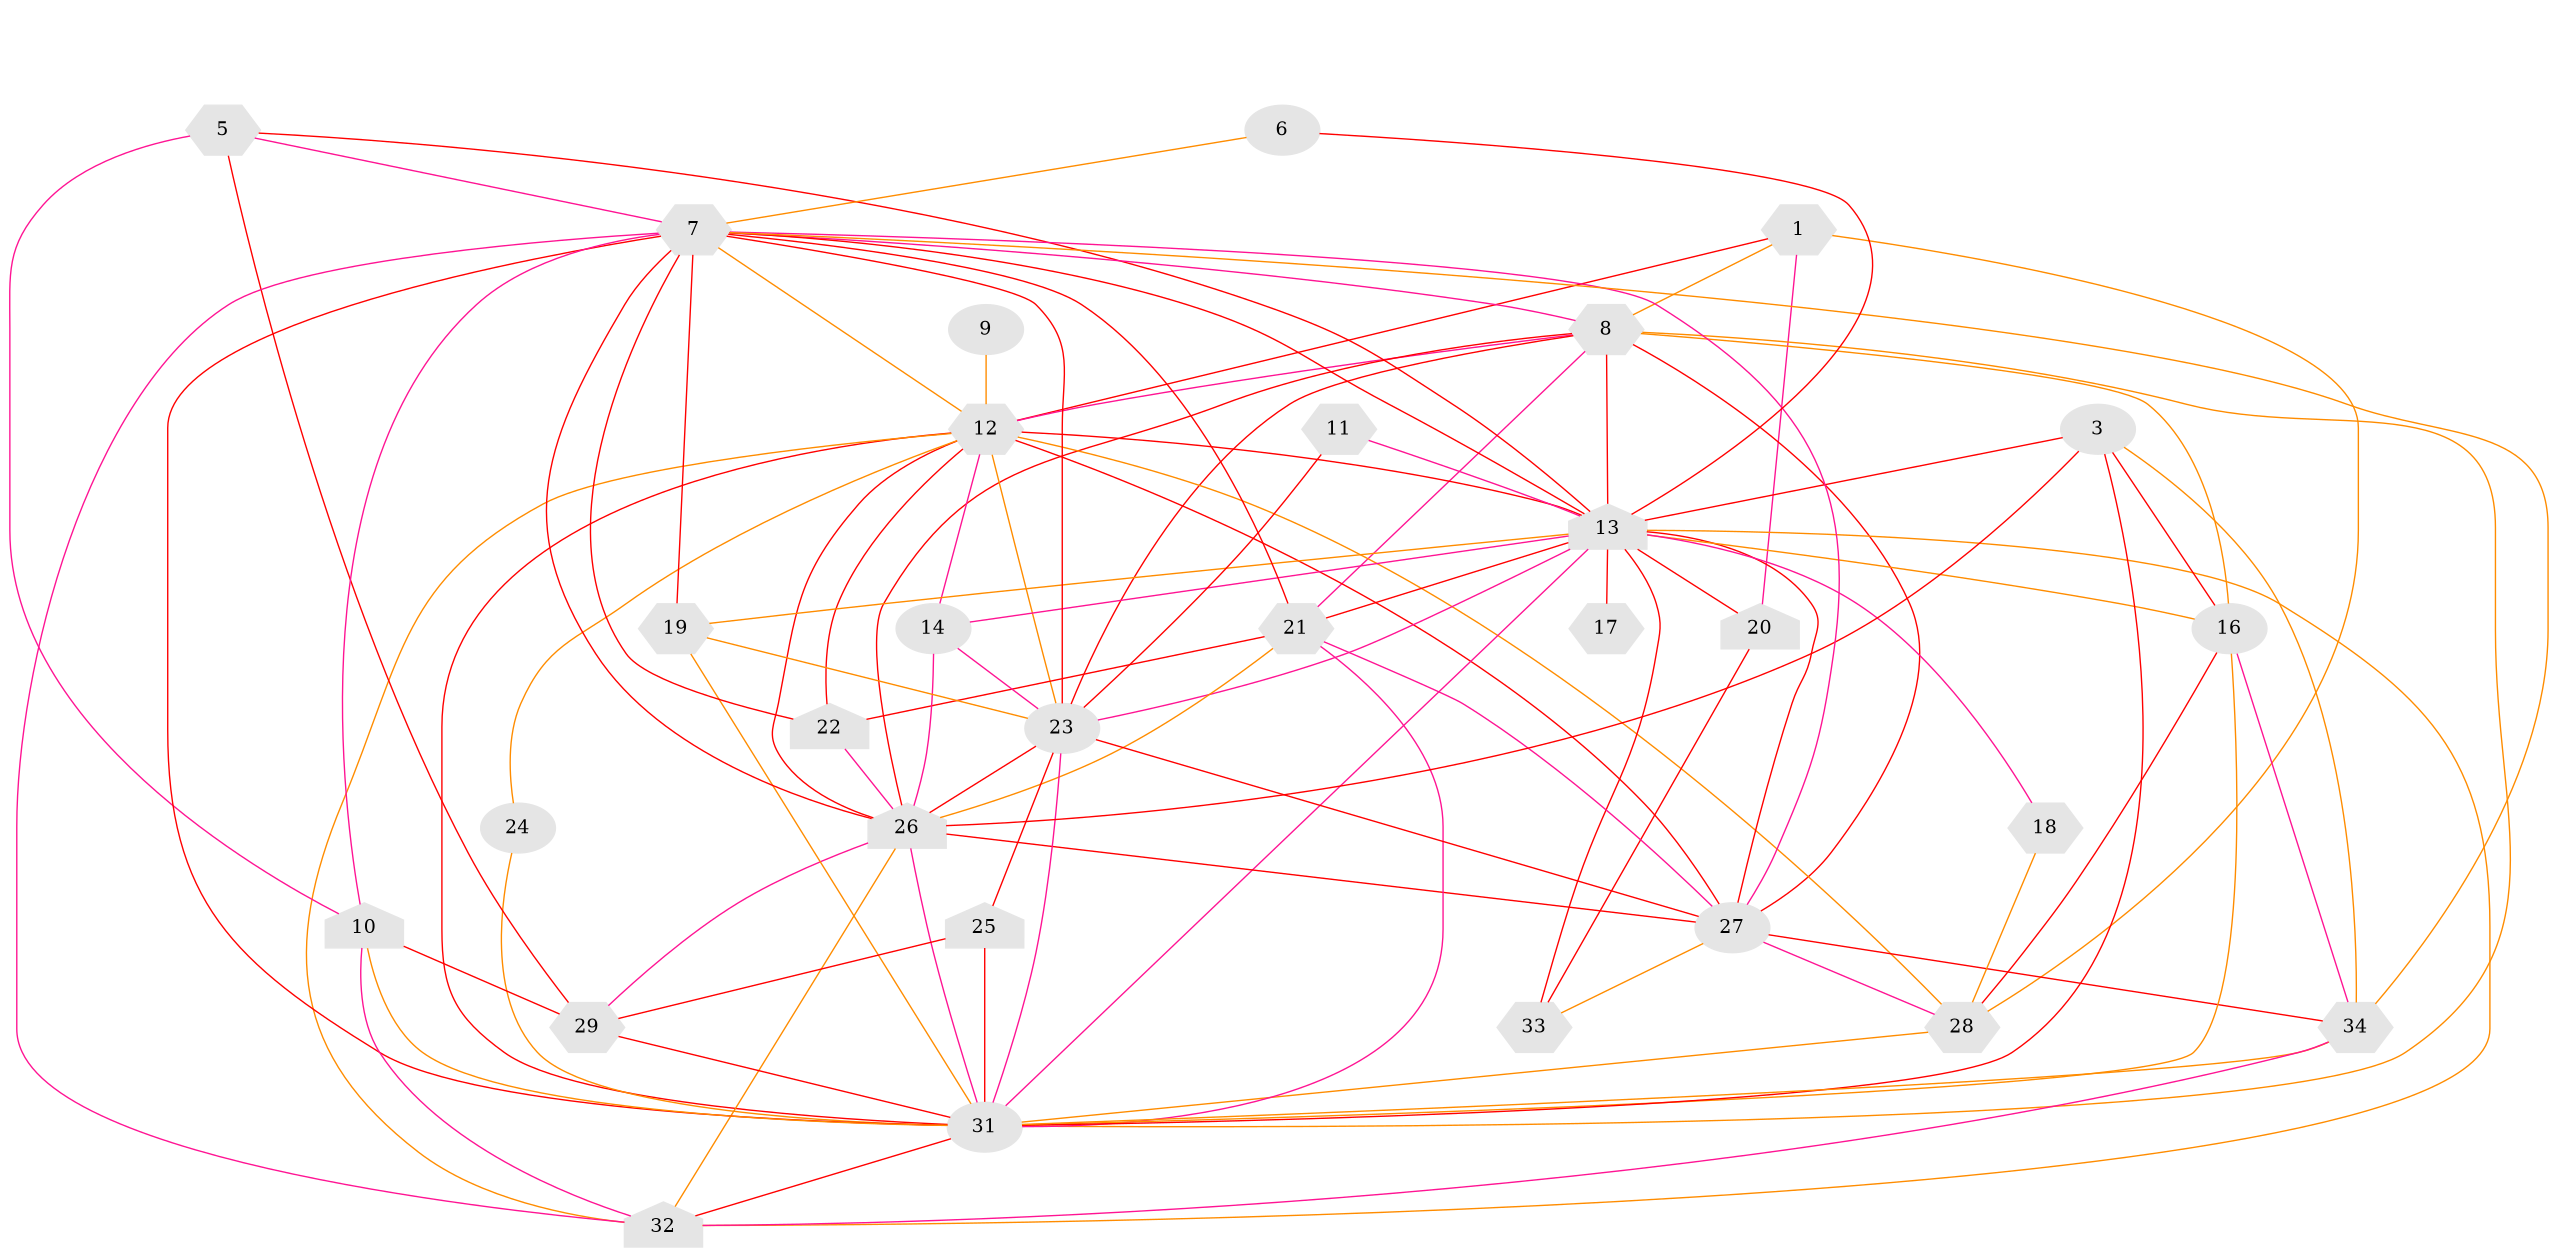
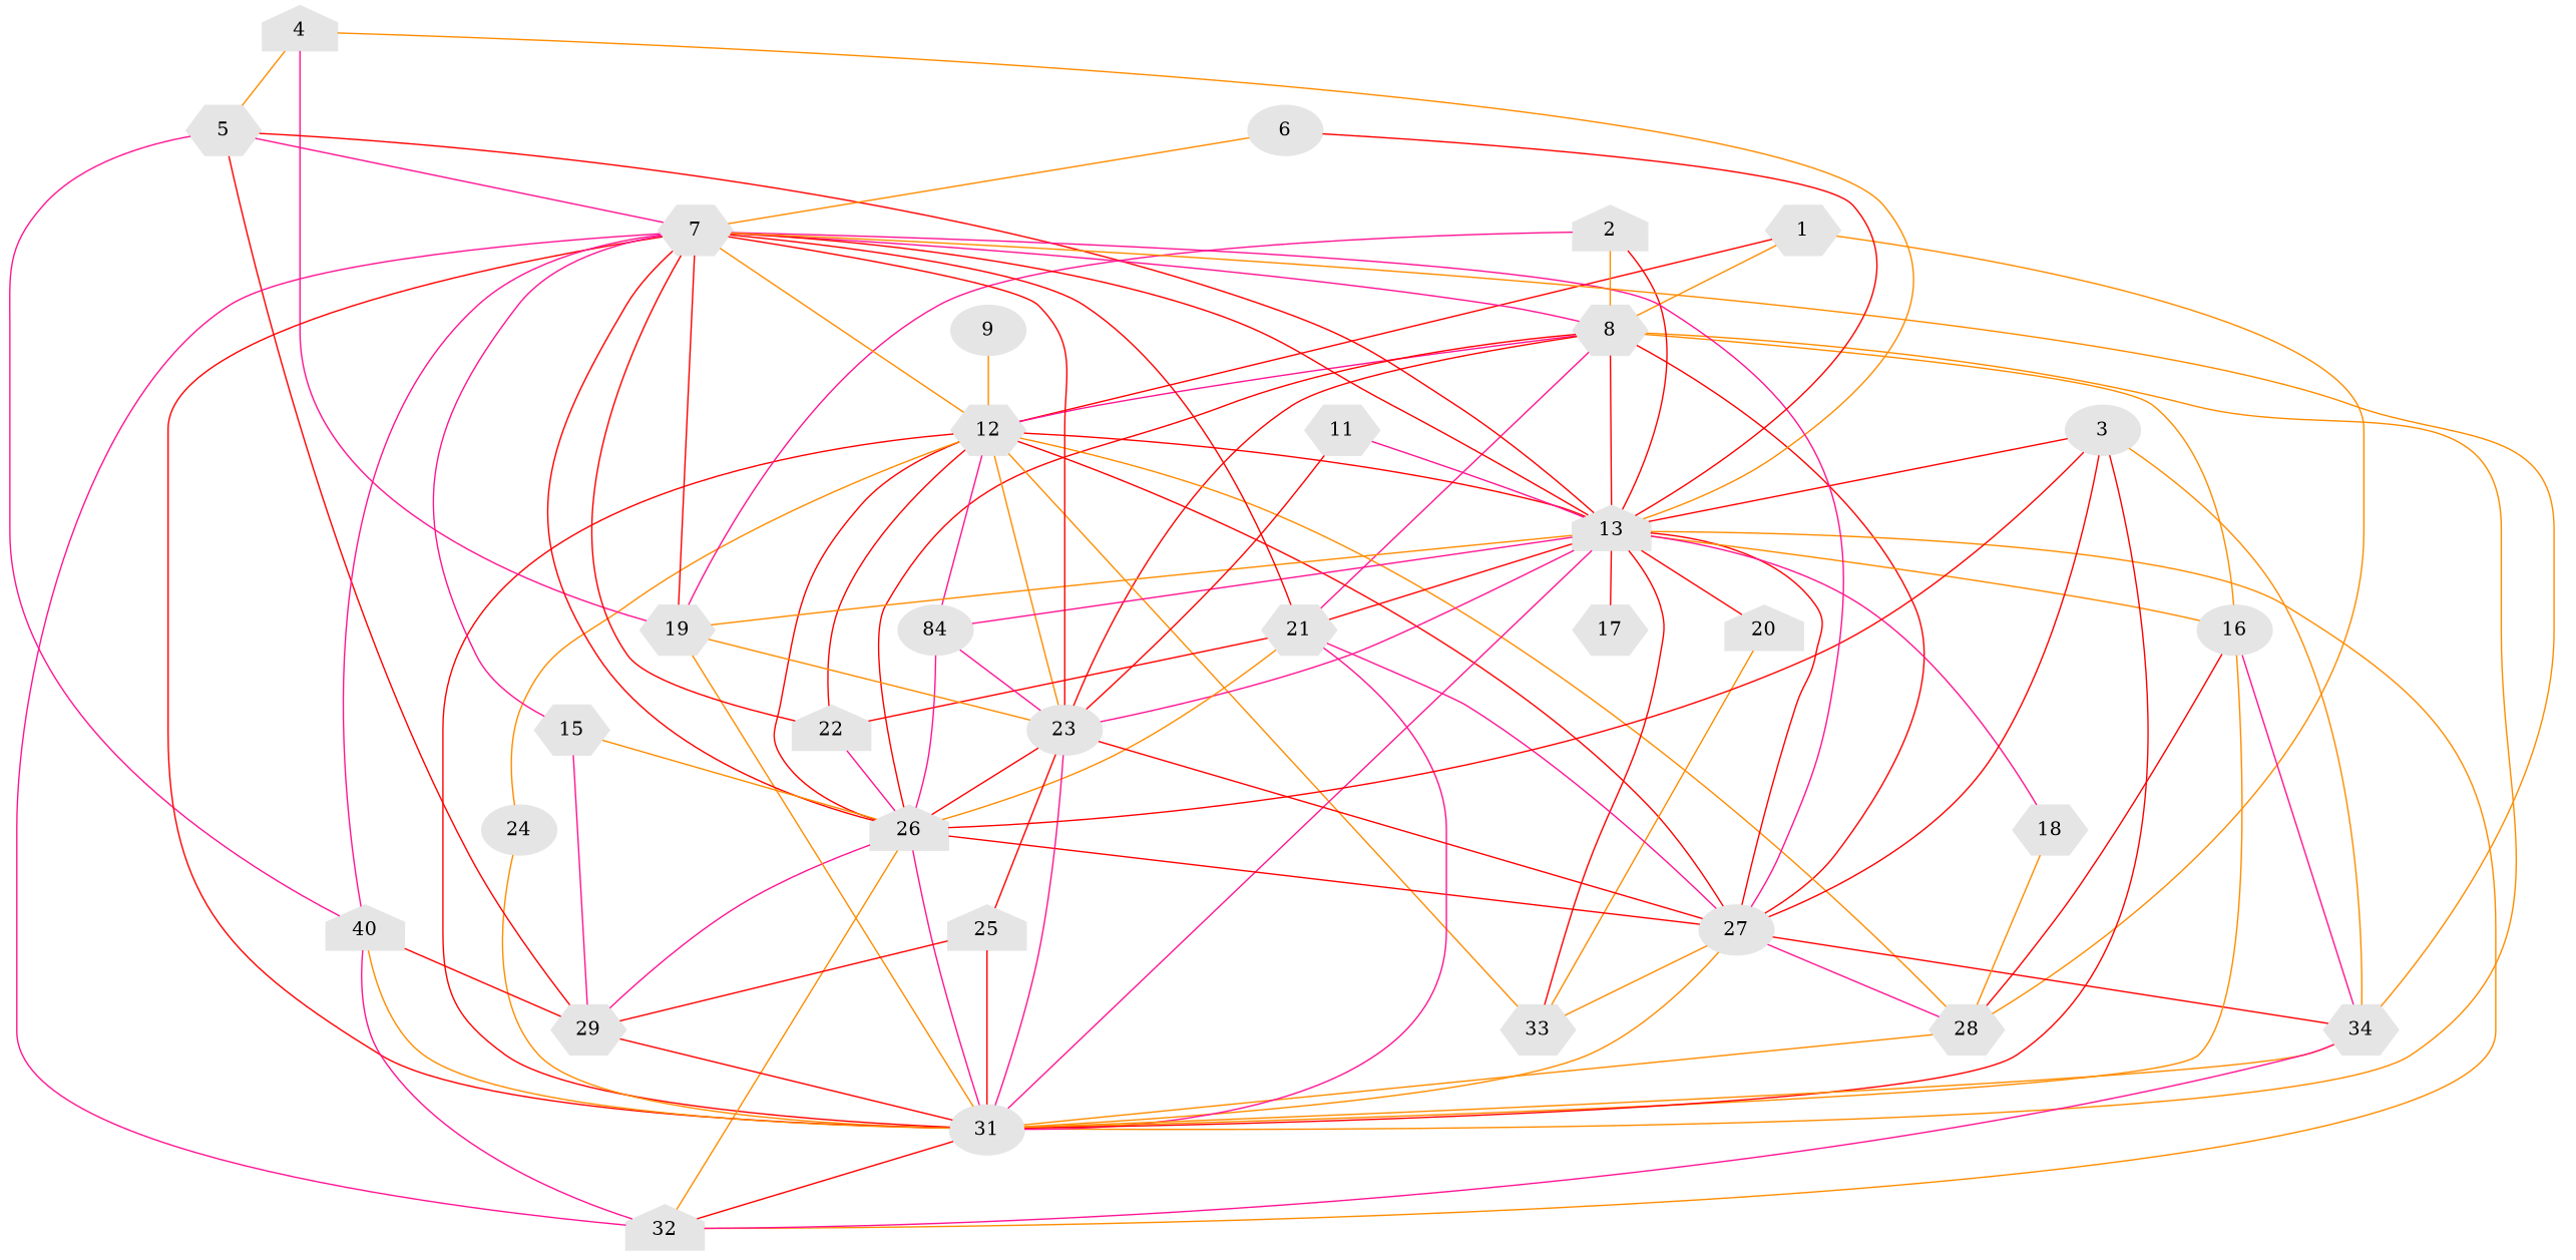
  graph {
    node [color=gray90 shape=hexagon style=filled]
    edge [color=red weight=1.0]
    1
    8
    12
    20 [shape=house]
    28
    13 [shape=house]
    26 [shape=house]
    27 [shape=ellipse]
    31 [shape=ellipse]
    21
    23 [shape=ellipse]
    16 [shape=ellipse]
    22 [shape=house]
-   14 [shape=ellipse]
+   14 [shape=ellipse label=84]
    24 [shape=ellipse]
    33
+   2 [shape=house]
    19
    32 [shape=house]
    17
    18
    3 [shape=ellipse]
    n23 [label=34]
    29
+   4 [shape=house]
    5
    7
-   10 [shape=house]
+   10 [shape=house label=40]
+   15
    6 [shape=ellipse]
    25 [shape=house]
    9 [shape=ellipse]
    11
    1 -- 8 [color=darkorange]
    1 -- 12
-   1 -- 20 [color=deeppink]
    1 -- 28 [color=darkorange]
    8 -- 12 [color=deeppink weight=3.0]
    8 -- 13
    8 -- 26 [weight=2.0]
    8 -- 27 [weight=2.0]
    8 -- 31 [color=darkorange weight=4.0]
    8 -- 21 [color=deeppink]
    8 -- 23 [weight=3.0]
    8 -- 16 [color=darkorange weight=2.0]
    12 -- 28 [color=darkorange]
    12 -- 13
    12 -- 26 [weight=2.0]
    12 -- 27
    12 -- 31 [weight=2.0]
    12 -- 23 [color=darkorange weight=2.0]
    12 -- 22
    12 -- 14 [color=deeppink]
    12 -- 24 [color=darkorange]
-   12 -- 32 [color=darkorange]
-   20 -- 33
+   12 -- 33 [color=darkorange]
+   20 -- 33 [color=darkorange]
    28 -- 31 [color=darkorange]
    13 -- 20 [weight=2.0]
    13 -- 27 [weight=2.0]
    13 -- 31 [color=deeppink weight=3.0]
    13 -- 21
    13 -- 23 [color=deeppink]
    13 -- 16 [color=darkorange weight=5.0]
    13 -- 14 [color=deeppink]
    13 -- 33
    13 -- 19 [color=darkorange]
    13 -- 32 [color=darkorange]
    13 -- 17
    13 -- 18 [color=deeppink]
    26 -- 27 [weight=3.0]
    26 -- 31 [color=deeppink weight=5.0]
    26 -- 32 [color=darkorange]
    26 -- 29 [color=deeppink]
    27 -- 28 [color=deeppink]
+   27 -- 31 [color=darkorange weight=2.0]
    27 -- 33 [color=darkorange]
    27 -- n23
    31 -- 32
    21 -- 26 [color=darkorange]
    21 -- 27 [color=deeppink]
    21 -- 31 [color=deeppink]
    21 -- 22
    23 -- 26 [weight=2.0]
    23 -- 27
    23 -- 31 [color=deeppink weight=4.0]
    23 -- 25
    16 -- 28
    16 -- 31 [color=darkorange]
    16 -- n23 [color=deeppink]
    22 -- 26 [color=deeppink]
    14 -- 26 [color=deeppink]
    14 -- 23 [color=deeppink]
    24 -- 31 [color=darkorange]
+   2 -- 8 [color=darkorange weight=2.0]
+   2 -- 13
+   2 -- 19 [color=deeppink]
    19 -- 31 [color=darkorange weight=2.0]
    19 -- 23 [color=darkorange]
    18 -- 28 [color=darkorange]
    3 -- 13
    3 -- 26
-   3 -- 16
+   3 -- 27
    3 -- 31
    3 -- n23 [color=darkorange]
    n23 -- 31 [color=darkorange]
    n23 -- 32 [color=deeppink]
    29 -- 31
+   4 -- 13 [color=darkorange]
+   4 -- 19 [color=deeppink]
+   4 -- 5 [color=darkorange]
    5 -- 13 [weight=2.0]
    5 -- 29
    5 -- 7 [color=deeppink]
    5 -- 10 [color=deeppink]
    7 -- 8 [color=deeppink]
    7 -- 12 [color=darkorange]
    7 -- 13 [weight=4.0]
    7 -- 26 [weight=3.0]
    7 -- 27 [color=deeppink weight=2.0]
    7 -- 31 [weight=4.0]
    7 -- 21
    7 -- 23 [weight=3.0]
    7 -- 22
    7 -- 19 [weight=2.0]
    7 -- 32 [color=deeppink]
    7 -- n23 [color=darkorange weight=2.0]
    7 -- 10 [color=deeppink]
+   7 -- 15 [color=deeppink]
    10 -- 31 [color=darkorange weight=3.0]
    10 -- 32 [color=deeppink]
    10 -- 29
+   15 -- 26 [color=darkorange weight=2.0]
+   15 -- 29 [color=deeppink]
    6 -- 13
    6 -- 7 [color=darkorange]
    25 -- 31 [weight=2.0]
    25 -- 29
    9 -- 12 [color=darkorange]
    11 -- 13 [color=deeppink]
    11 -- 23
  }
